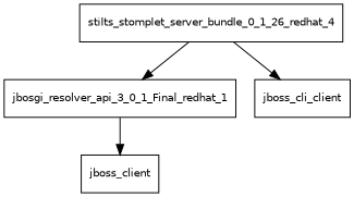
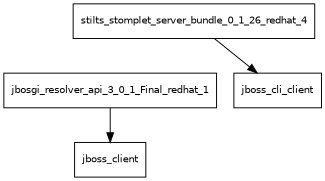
  digraph {
    fontname="DejaVu Sans"
    node [fontname="DejaVu Sans" fontsize=10.0 shape=box]
    edge [fontname="DejaVu Sans"]
    stilts_stomplet_server_bundle_0_1_26_redhat_4
    jbosgi_resolver_api_3_0_1_Final_redhat_1
    jboss_cli_client
    jboss_client
-   stilts_stomplet_server_bundle_0_1_26_redhat_4 -> jbosgi_resolver_api_3_0_1_Final_redhat_1
    stilts_stomplet_server_bundle_0_1_26_redhat_4 -> jboss_cli_client
    jbosgi_resolver_api_3_0_1_Final_redhat_1 -> jboss_client
  }
